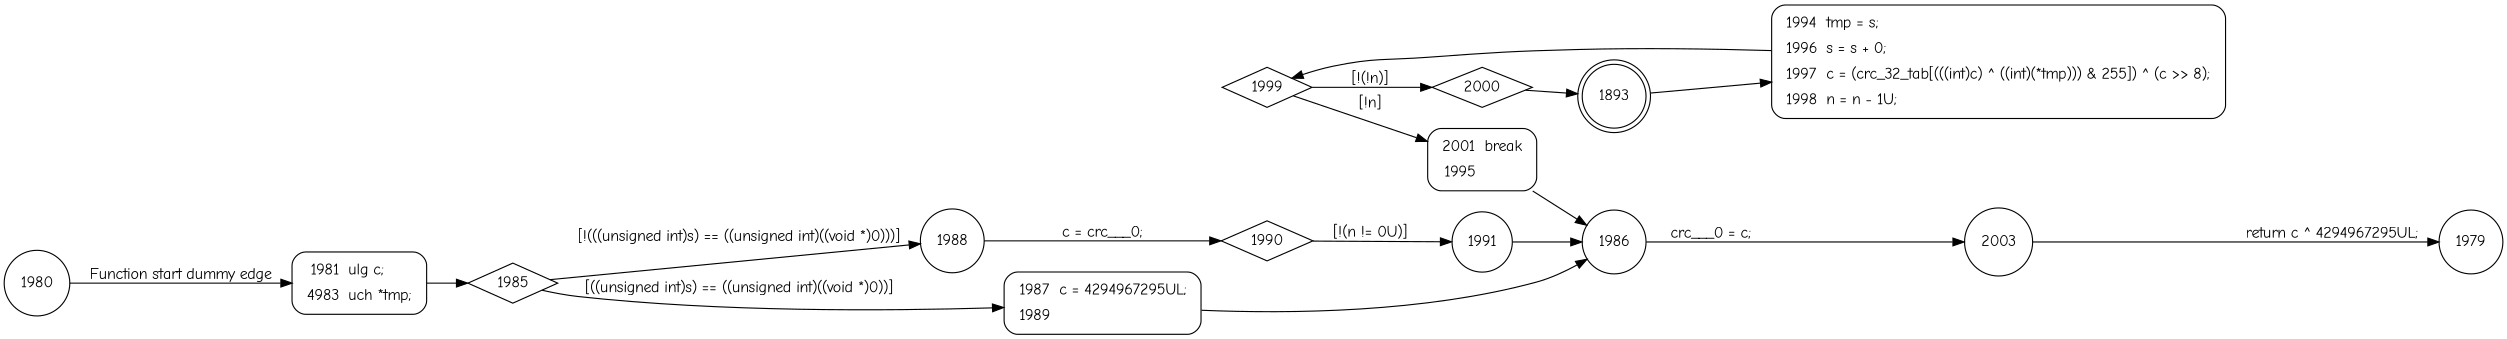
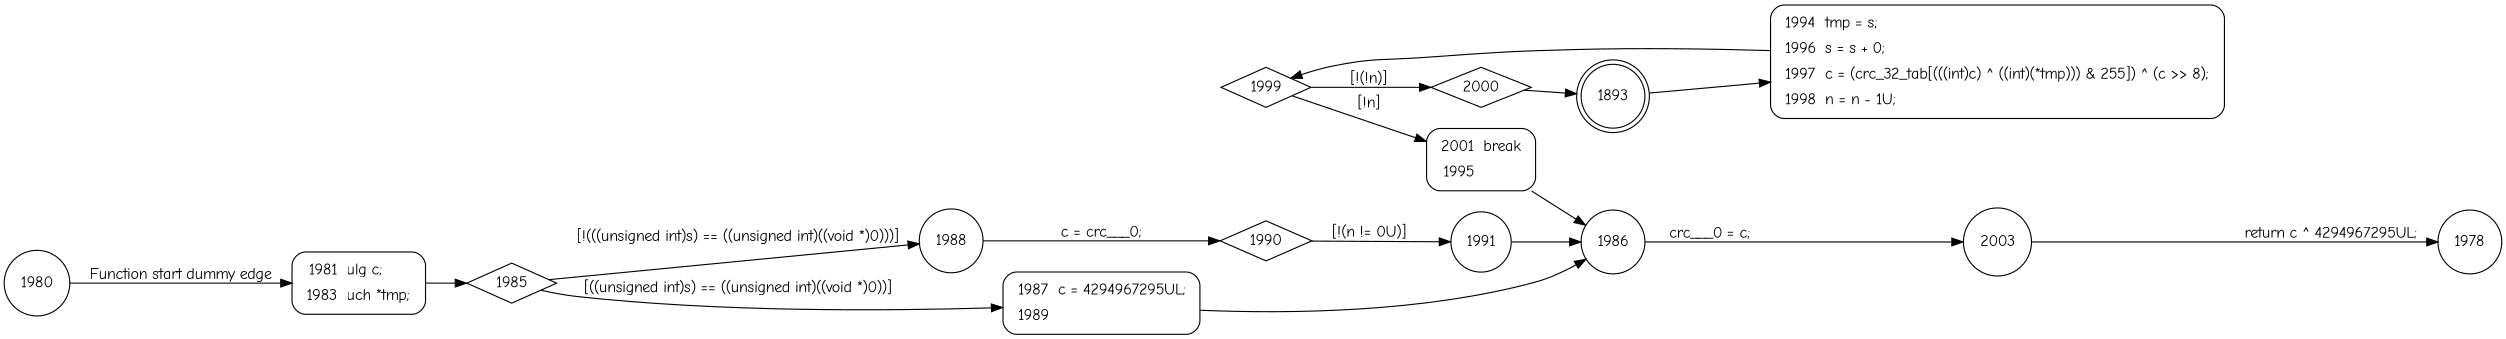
  digraph {
    fontname="Comic Neue"
    rankdir=LR
    node [fontname="Comic Neue" shape=circle]
    edge [fontname="Comic Neue"]
-   n1 [fillcolor=white label=<<table border="0" cellborder="0" cellpadding="3" bgcolor="white"><tr><td align="right">1981</td><td align="left">ulg c;</td></tr><tr><td align="right">4983</td><td align="left">uch *tmp;</td></tr></table>> penwidth=1 shape=Mrecord style="filled,bold"]
+   n1 [fillcolor=white label=<<table border="0" cellborder="0" cellpadding="3" bgcolor="white"><tr><td align="right">1981</td><td align="left">ulg c;</td></tr><tr><td align="right">1983</td><td align="left">uch *tmp;</td></tr></table>> penwidth=1 shape=Mrecord style="filled,bold"]
    1980
    1985 [shape=diamond]
    1988
    n5 [fillcolor=white label=<<table border="0" cellborder="0" cellpadding="3" bgcolor="white"><tr><td align="right">1987</td><td align="left">c = 4294967295UL;</td></tr><tr><td align="right">1989</td><td align="left"></td></tr></table>> penwidth=1 shape=Mrecord style="filled,bold"]
    1990 [shape=diamond]
    1986
    1991
    2003
-   1979
+   1979 [label=1978]
    n11 [label=1893 shape=doublecircle]
    n12 [fillcolor=white label=<<table border="0" cellborder="0" cellpadding="3" bgcolor="white"><tr><td align="right">1994</td><td align="left">tmp = s;</td></tr><tr><td align="right">1996</td><td align="left">s = s + 0;</td></tr><tr><td align="right">1997</td><td align="left">c = (crc_32_tab[(((int)c) ^ ((int)(*tmp))) &amp; 255]) ^ (c &gt;&gt; 8);</td></tr><tr><td align="right">1998</td><td align="left">n = n - 1U;</td></tr></table>> penwidth=1 shape=Mrecord style="filled,bold"]
    1999 [shape=diamond]
    2000 [shape=diamond]
    n15 [fillcolor=white label=<<table border="0" cellborder="0" cellpadding="3" bgcolor="white"><tr><td align="right">2001</td><td align="left">break</td></tr><tr><td align="right">1995</td><td align="left"></td></tr></table>> penwidth=1 shape=Mrecord style="filled,bold"]
    n1 -> 1985
    1980 -> n1 [label="Function start dummy edge"]
    1985 -> 1988 [label="[!(((unsigned int)s) == ((unsigned int)((void *)0)))]"]
    1985 -> n5 [label="[((unsigned int)s) == ((unsigned int)((void *)0))]"]
    1988 -> 1990 [label="c = crc___0;"]
    n5 -> 1986
    1990 -> 1991 [label="[!(n != 0U)]"]
    1986 -> 2003 [label="crc___0 = c;"]
    1991 -> 1986
    2003 -> 1979 [label="return c ^ 4294967295UL;"]
    n11 -> n12
    n12 -> 1999
    1999 -> 2000 [label="[!(!n)]"]
    1999 -> n15 [label="[!n]"]
    2000 -> n11
    n15 -> 1986
  }
